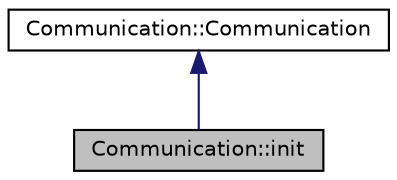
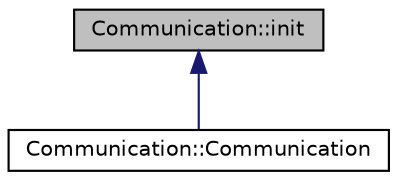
  digraph {
    rankdir=TB
    node [color=black fontname=Helvetica fontsize=10 shape=record style=filled]
    n1 [fillcolor=grey75 fontcolor=black height=0.2 label="Communication::init" width=0.4]
    n2 [fillcolor=white height=0.2 label="Communication::Communication" width=0.4]
-   n2 -> n1 [color=midnightblue dir=back fontname=Helvetica fontsize=10 labelfontname=Helvetica labelfontsize=10 style=solid]
+   n1 -> n2 [color=midnightblue dir=back fontname=Helvetica fontsize=10 labelfontname=Helvetica labelfontsize=10 style=solid]
  }
